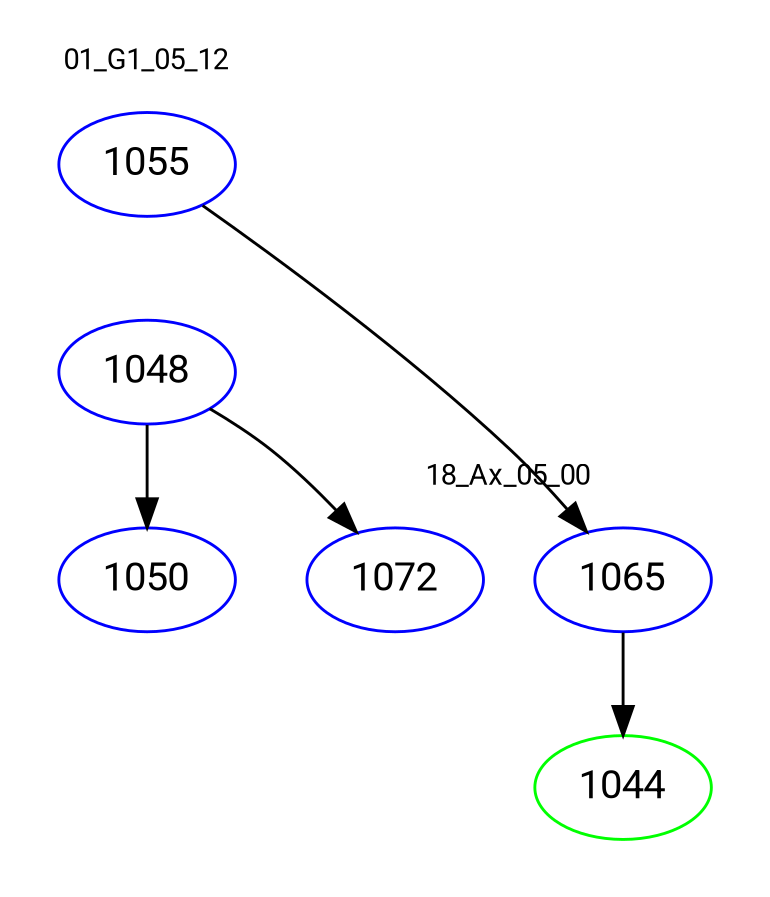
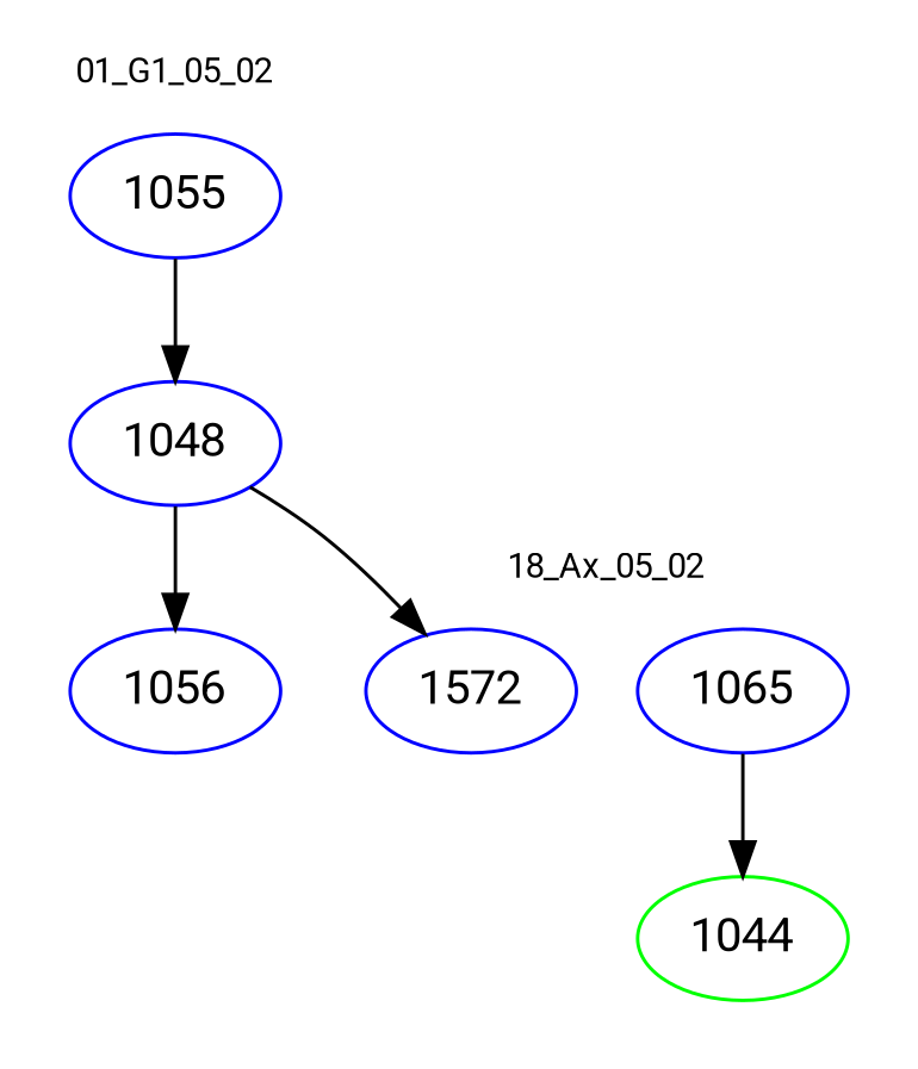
  digraph {
    fontname=Roboto
    node [color=blue fontname=Roboto]
    edge [color=black fontname=Roboto]
    n1 [label=1065]
    n2 [color=green label=1044]
-   n3 [label=1072]
+   n3 [label=1572]
    n4 [label=1055]
    n5 [label=1048]
-   n6 [label=1050]
+   n6 [label=1056]
    subgraph cluster_1 {
      color=white
      fontsize=10
-     label="18_Ax_05_00"
+     label="18_Ax_05_02"
      n1
      n2
      n3
    }
    subgraph cluster_2 {
      color=white
      fontsize=10
-     label="01_G1_05_12"
+     label="01_G1_05_02"
      n4
      n5
      n6
    }
    n1 -> n2
-   n4 -> n1
+   n4 -> n5
    n5 -> n3
    n5 -> n6
  }
